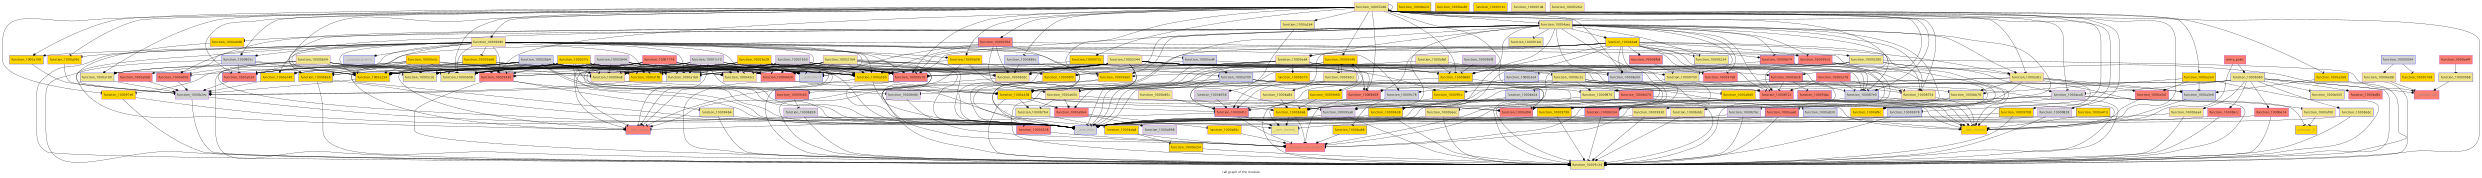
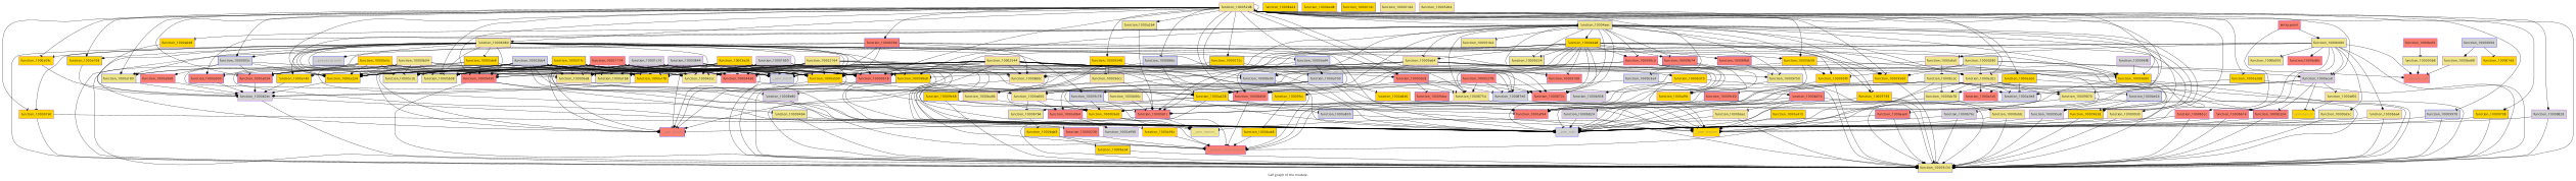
  digraph {
    fontname="Open Sans"
    label="Call graph of the module."
    node [color=blue fillcolor=khaki fontname="Open Sans" shape=record style=filled]
    edge [arrowhead=tee fontname="Open Sans"]
    n1 [label="{function_10005b08}"]
    n2 [color=purple fillcolor=gold label="{function_10005b58}"]
    n3 [fillcolor=salmon label="{function_10009c40}"]
    n4 [fillcolor=gold label="{function_100098e8}"]
    n5 [color=purple fillcolor=lightgrey label="{function_100095a8}"]
    n6 [color=purple fillcolor=gold label="{function_100095f0}"]
    n7 [color=purple fillcolor=lightgrey label="{function_1000b824}"]
    n8 [label="{function_10009c34}"]
    n9 [fillcolor=lightgrey fontcolor=gray50 label="{__asm_mfcr}"]
    n10 [color=purple label="{function_10008ddc}"]
    n11 [color=purple fillcolor=salmon fontcolor=gray50 label="{__pseudo_cond_branch}"]
    n12 [fillcolor=lightgrey label="{function_10008e00}"]
    n13 [color=purple fillcolor=gold label="{function_100097e0}"]
    n14 [color=purple fillcolor=lightgrey label="{function_10009828}"]
    n15 [color=purple fillcolor=gold label="{function_1000a1f8}"]
    n16 [color=purple fillcolor=lightgrey label="{function_1000b2ec}"]
    n17 [fillcolor=salmon label="{function_10005bc8}"]
    n18 [color=purple label="{function_10008754}"]
    n19 [fillcolor=lightgrey label="{function_100087e0}"]
    n20 [fillcolor=salmon label="{function_10009dac}"]
    n21 [color=purple fillcolor=salmon label="{function_1000872c}"]
    n22 [color=purple fillcolor=salmon label="{function_10008d58}"]
    n23 [color=purple fillcolor=gold fontcolor=gray50 label="{__asm_rlwinm}"]
    n24 [fillcolor=salmon label="{function_10009b74}"]
    n25 [color=purple fillcolor=salmon label="{function_1000af94}"]
    n26 [color=purple fillcolor=gold label="{function_1000af9c}"]
    n27 [fillcolor=lightgrey label="{function_1000b3e4}"]
    n28 [fillcolor=lightgrey label="{function_10009c78}"]
    n29 [fillcolor=salmon label="{function_1000b474}"]
    n30 [fillcolor=gold label="{function_1000a140}"]
    n31 [label="{function_10009870}"]
    n32 [fillcolor=gold label="{function_10008e24}"]
    n33 [color=purple fillcolor=lightgrey label="{function_10008e80}"]
    n34 [fillcolor=salmon label="{function_10008fb8}"]
    n35 [label="{function_10009750}"]
    n36 [fillcolor=lightgrey label="{function_1000905c}"]
    n37 [fillcolor=salmon label="{function_10009518}"]
    n38 [fillcolor=salmon label="{function_1000a034}"]
    n39 [fillcolor=gold label="{function_1000a234}"]
    n40 [color=purple fillcolor=salmon label="{function_1000a068}"]
    n41 [color=purple fillcolor=salmon label="{function_10009108}"]
    n42 [label="{function_10005cdc}"]
    n43 [label="{function_1000a180}"]
    n44 [color=purple label="{function_10009930}"]
    n45 [color=purple fillcolor=gold label="{function_1000b9e8}"]
    n46 [fontcolor=gray50 label="{__asm_rlwinm_}"]
    n47 [label="{function_100091b4}"]
    n48 [label="{function_10009234}"]
    n49 [fillcolor=salmon label="{function_10009d1c}"]
    n50 [fillcolor=salmon fontcolor=gray50 label="{__asm_rlwimi}"]
    n51 [color=purple fillcolor=gold label="{function_10009348}"]
    n52 [color=purple label="{function_10009dcc}"]
    n53 [fillcolor=gold label="{function_10009e68}"]
    n54 [color=purple label="{function_1000ba84}"]
    n55 [color=purple fillcolor=salmon label="{function_10009430}"]
    n56 [label="{function_100094b4}"]
    n57 [fillcolor=gold label="{function_10005de8}"]
    n58 [fillcolor=lightgrey label="{function_10005ed4}"]
    n59 [fillcolor=gold label="{function_1000a438}"]
    n60 [fillcolor=lightgrey label="{function_1000a700}"]
    n61 [fillcolor=lightgrey label="{function_1000a830}"]
    n62 [color=purple fillcolor=salmon label="{function_1000a9b4}"]
    n63 [label="{function_1000b7b4}"]
    n64 [color=purple label="{function_1000a600}"]
    n65 [color=purple fillcolor=gold label="{function_1000a8d0}"]
    n66 [fillcolor=lightgrey label="{function_1000886c}"]
    n67 [color=purple fillcolor=gold label="{function_10009798}"]
    n68 [color=purple fillcolor=gold label="{function_10009560}"]
    n69 [fillcolor=gold label="{function_10009fcc}"]
    n70 [fillcolor=gold label="{function_1000bab8}"]
    n71 [fillcolor=salmon label="{function_1000a000}"]
    n72 [fillcolor=gold label="{function_10009638}"]
    n73 [fillcolor=gold label="{function_10009680}"]
    n74 [fillcolor=lightgrey label="{function_10009978}"]
    n75 [label="{function_1000a1b8}"]
    n76 [color=purple fillcolor=salmon label="{function_100099c0}"]
    n77 [color=purple label="{function_10006080}"]
    n78 [color=purple fillcolor=gold label="{function_1000a09c}"]
    n79 [color=purple fillcolor=gold label="{function_1000a590}"]
    n80 [fillcolor=lightgrey fontcolor=gray50 label="{__asm_mtcrf}"]
    n81 [fillcolor=gold label="{function_1000a108}"]
    n82 [fillcolor=lightgrey fontcolor=gray50 label="{__pseudo_branch}"]
    n83 [color=purple label="{function_100043cc}"]
    n84 [color=purple fillcolor=salmon label="{function_10004430}"]
    n85 [color=purple fillcolor=lightgrey label="{function_100096f8}"]
    n86 [color=purple label="{function_10009a64}"]
    n87 [color=purple fillcolor=gold label="{function_1000b370}"]
    n88 [color=purple fillcolor=lightgrey label="{function_1000b938}"]
    n89 [fillcolor=gold label="{function_10009708}"]
    n90 [color=purple fillcolor=gold label="{function_1000a0d8}"]
    n91 [fillcolor=gold label="{function_1000a268}"]
    n92 [fillcolor=lightgrey label="{function_1000a3e8}"]
    n93 [color=purple label="{function_1000b6ec}"]
    n94 [label="{function_1000a2b4}"]
    n95 [fillcolor=gold label="{function_1000a2e0}"]
    n96 [color=purple fillcolor=salmon label="{function_1000a3c0}"]
    n97 [label="{function_1000bb78}"]
    n98 [color=purple label="{function_1000bddc}"]
    n99 [fillcolor=gold label="{function_1000a410}"]
    n100 [color=purple fillcolor=gold label="{function_1000a96c}"]
    n101 [color=purple fillcolor=lightgrey label="{function_1000a998}"]
    n102 [fillcolor=gold label="{function_1000bda8}"]
    n103 [fillcolor=salmon label="{function_1000aae0}"]
    n104 [color=purple fillcolor=lightgrey label="{function_1000aca8}"]
    n105 [color=purple label="{function_1000af00}"]
    n106 [fillcolor=salmon label="{function_1000b334}"]
    n107 [fillcolor=gold fontcolor=gray50 label="{unknown_0}"]
    n108 [color=purple label="{function_1000ad2c}"]
    n109 [color=purple fillcolor=lightgrey label="{function_1000b76c}"]
    n110 [color=purple label="{function_1000afa0}"]
    n111 [label="{function_1000bc3c}"]
    n112 [fillcolor=lightgrey label="{function_1000be24}"]
    n113 [label="{function_1000b000}"]
    n114 [label="{function_1000b080}"]
    n115 [color=purple fillcolor=salmon label="{function_1000b5cc}"]
    n116 [color=purple fillcolor=salmon label="{function_1000b614}"]
    n117 [label="{function_1000b65c}"]
    n118 [color=purple label="{function_1000b6a4}"]
    n119 [color=purple fillcolor=salmon label="{function_1000bd8c}"]
    n120 [color=purple fillcolor=salmon fontcolor=gray50 label="{__pseudo_call}"]
    n121 [fillcolor=gold label="{function_1000be54}"]
    n122 [color=purple label="{function_1000b86c}"]
    n123 [color=purple label="{function_1000be88}"]
    n124 [color=purple fillcolor=gold label="{function_1000bed8}"]
    n125 [color=purple fillcolor=salmon label="{function_1000bef4}"]
    n126 [label="{function_100000b8}"]
    n127 [fillcolor=lightgrey label="{function_10000094}"]
    n128 [color=purple fillcolor=gold label="{function_10000168}"]
    n129 [fillcolor=gold label="{function_1000014c}"]
    n130 [color=purple label="{function_100001d4}"]
    n131 [color=purple fillcolor=salmon label="{entry_point}"]
    n132 [fillcolor=salmon label="{function_10000238}"]
    n133 [label="{function_10000280}"]
    n134 [fillcolor=salmon label="{function_10000394}"]
    n135 [color=purple label="{function_100006a8}"]
    n136 [fillcolor=gold label="{function_1000072c}"]
    n137 [color=purple label="{function_10000b04}"]
    n138 [color=purple fillcolor=gold label="{function_10000e3c}"]
    n139 [color=purple fillcolor=salmon label="{function_10001174}"]
    n140 [color=purple fillcolor=lightgrey label="{function_10001650}"]
    n141 [color=purple fillcolor=lightgrey label="{function_10001c10}"]
    n142 [color=purple label="{function_10002164}"]
    n143 [color=purple label="{function_10002544}"]
    n144 [fillcolor=lightgrey label="{function_10002bb4}"]
    n145 [fillcolor=gold label="{function_100031fc}"]
    n146 [color=purple fillcolor=lightgrey label="{function_10003844}"]
    n147 [color=purple fillcolor=gold label="{function_10003e28}"]
    n148 [fillcolor=gold label="{function_100044e8}"]
    n149 [label="{function_10004aec}"]
    n150 [color=purple label="{function_10005264}"]
    n151 [color=purple fillcolor=salmon label="{function_10005278}"]
    n152 [color=purple label="{function_100052d8}"]
    n2 -> n3
    n2 -> n4
    n2 -> n5
    n2 -> n6 [arrowhead=diamond]
    n3 -> n7
    n4 -> n8 [arrowhead=diamond]
    n4 -> n9
    n5 -> n8 [arrowhead=diamond]
    n5 -> n9 [arrowhead=diamond]
    n6 -> n8
    n6 -> n9
    n7 -> n8 [arrowhead=diamond]
    n7 -> n9 [arrowhead=diamond]
    n10 -> n11
    n12 -> n11
    n13 -> n8 [arrowhead=diamond]
    n13 -> n9
    n14 -> n8 [arrowhead=diamond]
    n14 -> n9 [arrowhead=diamond]
    n15 -> n16 [arrowhead=diamond]
    n16 -> n8
    n16 -> n9
    n17 -> n18
    n17 -> n19
    n17 -> n20
    n17 -> n21
    n17 -> n22
    n18 -> n11
    n18 -> n23
    n19 -> n11
    n19 -> n23
    n22 -> n11
    n24 -> n25
    n24 -> n26 [arrowhead=diamond]
    n24 -> n27
    n27 -> n28 [arrowhead=diamond]
    n27 -> n29 [arrowhead=diamond]
    n28 -> n45 [arrowhead=diamond]
    n28 -> n46 [arrowhead=diamond]
    n29 -> n8 [arrowhead=diamond]
    n29 -> n9 [arrowhead=diamond]
    n29 -> n23 [arrowhead=diamond]
    n29 -> n45 [arrowhead=diamond]
    n29 -> n93
    n30 -> n16 [arrowhead=diamond]
    n31 -> n8 [arrowhead=diamond]
    n31 -> n9 [arrowhead=diamond]
    n33 -> n11 [arrowhead=diamond]
    n34 -> n35
    n35 -> n8
    n35 -> n9
    n36 -> n8
    n36 -> n37 [arrowhead=diamond]
    n36 -> n38
    n36 -> n39
    n36 -> n40 [arrowhead=diamond]
    n37 -> n8
    n37 -> n9 [arrowhead=diamond]
    n38 -> n16 [arrowhead=diamond]
    n39 -> n16 [arrowhead=diamond]
    n40 -> n16 [arrowhead=diamond]
    n43 -> n16 [arrowhead=diamond]
    n44 -> n8 [arrowhead=diamond]
    n44 -> n9
    n45 -> n11
    n45 -> n46 [arrowhead=diamond]
    n49 -> n11
    n49 -> n46 [arrowhead=diamond]
    n49 -> n50
    n51 -> n8 [arrowhead=diamond]
    n51 -> n9
    n51 -> n52
    n51 -> n53 [arrowhead=diamond]
    n52 -> n49 [arrowhead=diamond]
    n52 -> n51
    n52 -> n54 [arrowhead=diamond]
    n53 -> n8
    n53 -> n23
    n53 -> n45
    n53 -> n51 [arrowhead=diamond]
    n54 -> n45 [arrowhead=diamond]
    n55 -> n8
    n55 -> n9 [arrowhead=diamond]
    n55 -> n56
    n56 -> n8
    n56 -> n9
    n57 -> n12
    n57 -> n37 [arrowhead=diamond]
    n57 -> n38
    n57 -> n39 [arrowhead=diamond]
    n57 -> n55 [arrowhead=diamond]
    n58 -> n10 [arrowhead=diamond]
    n58 -> n22 [arrowhead=diamond]
    n58 -> n59 [arrowhead=diamond]
    n58 -> n60 [arrowhead=diamond]
    n59 -> n8
    n59 -> n23 [arrowhead=diamond]
    n59 -> n25 [arrowhead=diamond]
    n59 -> n61
    n59 -> n62 [arrowhead=diamond]
    n59 -> n63 [arrowhead=diamond]
    n60 -> n23 [arrowhead=diamond]
    n60 -> n25
    n60 -> n45 [arrowhead=diamond]
    n60 -> n59
    n60 -> n62 [arrowhead=diamond]
    n60 -> n64
    n60 -> n65
    n61 -> n23
    n62 -> n100
    n62 -> n101 [arrowhead=diamond]
    n63 -> n102
    n64 -> n25
    n64 -> n62 [arrowhead=diamond]
    n64 -> n63
    n65 -> n23 [arrowhead=diamond]
    n66 -> n10 [arrowhead=diamond]
    n66 -> n59
    n67 -> n8 [arrowhead=diamond]
    n67 -> n9 [arrowhead=diamond]
    n68 -> n8
    n68 -> n9
    n69 -> n70
    n70 -> n11 [arrowhead=diamond]
    n71 -> n16 [arrowhead=diamond]
    n72 -> n8 [arrowhead=diamond]
    n72 -> n9
    n73 -> n8
    n73 -> n9 [arrowhead=diamond]
    n74 -> n8 [arrowhead=diamond]
    n74 -> n9
    n75 -> n16 [arrowhead=diamond]
    n76 -> n8 [arrowhead=diamond]
    n76 -> n25
    n76 -> n26
    n76 -> n37 [arrowhead=diamond]
    n76 -> n64
    n77 -> n1
    n77 -> n2 [arrowhead=diamond]
    n77 -> n4
    n77 -> n8 [arrowhead=diamond]
    n77 -> n9 [arrowhead=diamond]
    n77 -> n13
    n77 -> n15 [arrowhead=diamond]
    n77 -> n23 [arrowhead=diamond]
    n77 -> n28 [arrowhead=diamond]
    n77 -> n30 [arrowhead=diamond]
    n77 -> n36 [arrowhead=diamond]
    n77 -> n37 [arrowhead=diamond]
    n77 -> n39 [arrowhead=diamond]
    n77 -> n43 [arrowhead=diamond]
    n77 -> n50 [arrowhead=diamond]
    n77 -> n55 [arrowhead=diamond]
    n77 -> n57
    n77 -> n58
    n77 -> n68 [arrowhead=diamond]
    n77 -> n75
    n77 -> n78
    n77 -> n79 [arrowhead=diamond]
    n77 -> n80
    n77 -> n81 [arrowhead=diamond]
    n77 -> n82 [arrowhead=diamond]
    n77 -> n83 [arrowhead=diamond]
    n77 -> n84
    n78 -> n16
    n79 -> n8 [arrowhead=diamond]
    n79 -> n49
    n79 -> n59
    n81 -> n16
    n84 -> n46 [arrowhead=diamond]
    n85 -> n73
    n86 -> n8
    n86 -> n25
    n86 -> n37
    n86 -> n55
    n86 -> n59 [arrowhead=diamond]
    n86 -> n64
    n86 -> n73
    n86 -> n79
    n86 -> n87 [arrowhead=diamond]
    n87 -> n8
    n87 -> n9
    n87 -> n88 [arrowhead=diamond]
    n88 -> n49 [arrowhead=diamond]
    n89 -> n8
    n89 -> n9 [arrowhead=diamond]
    n90 -> n16
    n91 -> n8 [arrowhead=diamond]
    n91 -> n92 [arrowhead=diamond]
    n92 -> n23
    n93 -> n8 [arrowhead=diamond]
    n93 -> n9
    n94 -> n49 [arrowhead=diamond]
    n95 -> n8
    n95 -> n92
    n95 -> n96 [arrowhead=diamond]
    n95 -> n97 [arrowhead=diamond]
    n96 -> n23
    n97 -> n45 [arrowhead=diamond]
    n97 -> n98 [arrowhead=diamond]
    n98 -> n8 [arrowhead=diamond]
    n98 -> n9 [arrowhead=diamond]
    n99 -> n23 [arrowhead=diamond]
    n100 -> n11 [arrowhead=diamond]
    n102 -> n11
    n102 -> n121
    n103 -> n8 [arrowhead=diamond]
    n103 -> n46
    n104 -> n25 [arrowhead=diamond]
    n104 -> n26 [arrowhead=diamond]
    n104 -> n105
    n104 -> n106
    n104 -> n107
    n105 -> n107
    n106 -> n8
    n106 -> n9
    n108 -> n8 [arrowhead=diamond]
    n108 -> n9 [arrowhead=diamond]
    n108 -> n23 [arrowhead=diamond]
    n108 -> n31 [arrowhead=diamond]
    n108 -> n92
    n108 -> n96 [arrowhead=diamond]
    n108 -> n97 [arrowhead=diamond]
    n108 -> n109
    n109 -> n8
    n109 -> n9 [arrowhead=diamond]
    n110 -> n55 [arrowhead=diamond]
    n110 -> n73
    n110 -> n111
    n111 -> n11 [arrowhead=diamond]
    n111 -> n25
    n111 -> n31 [arrowhead=diamond]
    n111 -> n49
    n111 -> n92 [arrowhead=diamond]
    n111 -> n97
    n111 -> n106 [arrowhead=diamond]
    n111 -> n112
    n112 -> n5 [arrowhead=diamond]
    n112 -> n72
    n114 -> n8 [arrowhead=diamond]
    n114 -> n45
    n114 -> n49 [arrowhead=diamond]
    n114 -> n104
+   n114 -> n110
    n114 -> n113
    n114 -> n115 [arrowhead=diamond]
    n114 -> n116 [arrowhead=diamond]
    n114 -> n117 [arrowhead=diamond]
    n114 -> n118 [arrowhead=diamond]
    n114 -> n119 [arrowhead=diamond]
    n114 -> n120 [arrowhead=diamond]
    n115 -> n8
    n115 -> n9 [arrowhead=diamond]
    n116 -> n8 [arrowhead=diamond]
    n116 -> n9
    n117 -> n8 [arrowhead=diamond]
    n117 -> n9 [arrowhead=diamond]
    n118 -> n8 [arrowhead=diamond]
    n118 -> n9 [arrowhead=diamond]
    n121 -> n8 [arrowhead=diamond]
    n122 -> n49
    n123 -> n120
    n125 -> n126
    n126 -> n120 [arrowhead=diamond]
    n127 -> n123 [arrowhead=diamond]
    n127 -> n128
    n131 -> n23
    n131 -> n114 [arrowhead=diamond]
    n132 -> n11
    n133 -> n6
    n133 -> n68 [arrowhead=diamond]
    n133 -> n72 [arrowhead=diamond]
    n133 -> n104 [arrowhead=diamond]
    n133 -> n108
    n133 -> n120 [arrowhead=diamond]
    n134 -> n8 [arrowhead=diamond]
    n134 -> n9 [arrowhead=diamond]
    n134 -> n10 [arrowhead=diamond]
    n134 -> n64 [arrowhead=diamond]
    n134 -> n79 [arrowhead=diamond]
    n134 -> n80
    n134 -> n133 [arrowhead=diamond]
    n135 -> n33
    n136 -> n60
    n136 -> n79
    n137 -> n1
    n137 -> n9
    n137 -> n38
    n137 -> n39
    n137 -> n42
    n137 -> n43 [arrowhead=diamond]
    n137 -> n71
    n137 -> n79 [arrowhead=diamond]
    n137 -> n135
    n138 -> n1
    n138 -> n9 [arrowhead=diamond]
    n138 -> n38
    n138 -> n39 [arrowhead=diamond]
    n138 -> n42
    n138 -> n43
    n138 -> n71
    n138 -> n79
    n138 -> n135
    n139 -> n1 [arrowhead=diamond]
    n139 -> n9
    n139 -> n15
    n139 -> n37
    n139 -> n39 [arrowhead=diamond]
    n139 -> n42
    n139 -> n50
    n139 -> n75
    n139 -> n79
    n139 -> n80 [arrowhead=diamond]
    n139 -> n83
    n139 -> n84 [arrowhead=diamond]
    n139 -> n135
    n140 -> n1 [arrowhead=diamond]
    n140 -> n9 [arrowhead=diamond]
    n140 -> n10
    n140 -> n15
    n140 -> n37
    n140 -> n39
    n140 -> n42
    n140 -> n50
    n140 -> n75
    n140 -> n79
    n140 -> n80
    n140 -> n83
    n140 -> n84 [arrowhead=diamond]
    n140 -> n135
    n141 -> n1 [arrowhead=diamond]
    n141 -> n9 [arrowhead=diamond]
    n141 -> n15
    n141 -> n37 [arrowhead=diamond]
    n141 -> n39 [arrowhead=diamond]
    n141 -> n42 [arrowhead=diamond]
    n141 -> n50
    n141 -> n75 [arrowhead=diamond]
    n141 -> n79 [arrowhead=diamond]
    n141 -> n80
    n141 -> n83 [arrowhead=diamond]
    n141 -> n84
    n141 -> n135
    n142 -> n1 [arrowhead=diamond]
    n142 -> n9 [arrowhead=diamond]
    n142 -> n10 [arrowhead=diamond]
    n142 -> n15
    n142 -> n19
-   n142 -> n21
+   n142 -> n21 [arrowhead=diamond]
    n142 -> n37
    n142 -> n39
    n142 -> n50
    n142 -> n75
    n142 -> n79 [arrowhead=diamond]
    n142 -> n80 [arrowhead=diamond]
    n142 -> n83 [arrowhead=diamond]
    n142 -> n84 [arrowhead=diamond]
    n142 -> n135
    n143 -> n1 [arrowhead=diamond]
    n143 -> n9
    n143 -> n10 [arrowhead=diamond]
    n143 -> n15
    n143 -> n17 [arrowhead=diamond]
    n143 -> n18
    n143 -> n19
    n143 -> n21 [arrowhead=diamond]
    n143 -> n22 [arrowhead=diamond]
    n143 -> n35 [arrowhead=diamond]
    n143 -> n37
    n143 -> n39 [arrowhead=diamond]
    n143 -> n41
    n143 -> n50 [arrowhead=diamond]
    n143 -> n69 [arrowhead=diamond]
    n143 -> n73
    n143 -> n75
    n143 -> n79 [arrowhead=diamond]
    n143 -> n80
    n143 -> n83 [arrowhead=diamond]
    n143 -> n84
    n143 -> n132
    n143 -> n135 [arrowhead=diamond]
    n144 -> n1
    n144 -> n4
    n144 -> n9 [arrowhead=diamond]
    n144 -> n15
    n144 -> n30
    n144 -> n37
    n144 -> n38
    n144 -> n39 [arrowhead=diamond]
    n144 -> n42 [arrowhead=diamond]
    n144 -> n50
    n144 -> n55
    n144 -> n59 [arrowhead=diamond]
    n144 -> n75
    n144 -> n79
    n144 -> n80 [arrowhead=diamond]
    n144 -> n83 [arrowhead=diamond]
    n144 -> n84 [arrowhead=diamond]
    n144 -> n135 [arrowhead=diamond]
    n145 -> n1
    n145 -> n4
    n145 -> n9
    n145 -> n15 [arrowhead=diamond]
    n145 -> n30 [arrowhead=diamond]
    n145 -> n37
    n145 -> n38
    n145 -> n39 [arrowhead=diamond]
    n145 -> n42
    n145 -> n50 [arrowhead=diamond]
    n145 -> n55 [arrowhead=diamond]
    n145 -> n59 [arrowhead=diamond]
    n145 -> n75
    n145 -> n79 [arrowhead=diamond]
    n145 -> n80 [arrowhead=diamond]
    n145 -> n83 [arrowhead=diamond]
    n145 -> n84
    n145 -> n135
    n146 -> n1 [arrowhead=diamond]
    n146 -> n9 [arrowhead=diamond]
    n146 -> n15
    n146 -> n37 [arrowhead=diamond]
    n146 -> n39 [arrowhead=diamond]
    n146 -> n42 [arrowhead=diamond]
    n146 -> n50
    n146 -> n75 [arrowhead=diamond]
    n146 -> n79 [arrowhead=diamond]
    n146 -> n80 [arrowhead=diamond]
    n146 -> n83
    n146 -> n84 [arrowhead=diamond]
    n146 -> n135
    n147 -> n1
    n147 -> n9
    n147 -> n15
    n147 -> n37 [arrowhead=diamond]
    n147 -> n39 [arrowhead=diamond]
    n147 -> n50 [arrowhead=diamond]
    n147 -> n75
    n147 -> n79 [arrowhead=diamond]
    n147 -> n80 [arrowhead=diamond]
    n147 -> n83
    n147 -> n84
    n147 -> n135 [arrowhead=diamond]
    n148 -> n12 [arrowhead=diamond]
    n148 -> n18
    n148 -> n19
    n148 -> n21
    n148 -> n22 [arrowhead=diamond]
    n148 -> n24 [arrowhead=diamond]
    n148 -> n33
    n148 -> n34 [arrowhead=diamond]
    n148 -> n37 [arrowhead=diamond]
    n148 -> n41
    n148 -> n48
    n148 -> n49 [arrowhead=diamond]
    n148 -> n67 [arrowhead=diamond]
    n148 -> n72
    n148 -> n73 [arrowhead=diamond]
    n148 -> n76 [arrowhead=diamond]
    n148 -> n86 [arrowhead=diamond]
    n148 -> n108 [arrowhead=diamond]
    n149 -> n4 [arrowhead=diamond]
    n149 -> n5 [arrowhead=diamond]
    n149 -> n6 [arrowhead=diamond]
    n149 -> n12
    n149 -> n18
    n149 -> n19
    n149 -> n21
    n149 -> n24
    n149 -> n35
    n149 -> n37
    n149 -> n39
    n149 -> n41
    n149 -> n44 [arrowhead=diamond]
    n149 -> n47
    n149 -> n48
    n149 -> n59
    n149 -> n67
    n149 -> n68 [arrowhead=diamond]
    n149 -> n71 [arrowhead=diamond]
    n149 -> n72
    n149 -> n73 [arrowhead=diamond]
    n149 -> n76
    n149 -> n86
    n149 -> n90
    n149 -> n103
    n149 -> n108 [arrowhead=diamond]
    n149 -> n148 [arrowhead=diamond]
    n151 -> n18 [arrowhead=diamond]
    n151 -> n19
    n151 -> n21 [arrowhead=diamond]
    n151 -> n69 [arrowhead=diamond]
    n152 -> n1
    n152 -> n2 [arrowhead=diamond]
    n152 -> n8 [arrowhead=diamond]
    n152 -> n12
    n152 -> n13
    n152 -> n14 [arrowhead=diamond]
    n152 -> n17 [arrowhead=diamond]
    n152 -> n18
    n152 -> n19 [arrowhead=diamond]
    n152 -> n21 [arrowhead=diamond]
    n152 -> n22
    n152 -> n23
    n152 -> n31
    n152 -> n36 [arrowhead=diamond]
    n152 -> n37 [arrowhead=diamond]
    n152 -> n38
    n152 -> n39 [arrowhead=diamond]
    n152 -> n43 [arrowhead=diamond]
    n152 -> n51 [arrowhead=diamond]
    n152 -> n55
    n152 -> n66
    n152 -> n68
    n152 -> n73
    n152 -> n74
    n152 -> n77 [arrowhead=diamond]
    n152 -> n78
    n152 -> n81 [arrowhead=diamond]
    n152 -> n89 [arrowhead=diamond]
    n152 -> n91
    n152 -> n94 [arrowhead=diamond]
    n152 -> n95 [arrowhead=diamond]
    n152 -> n104
    n152 -> n108
    n152 -> n134 [arrowhead=diamond]
    n152 -> n136 [arrowhead=diamond]
    n152 -> n149
    n152 -> n152
  }
